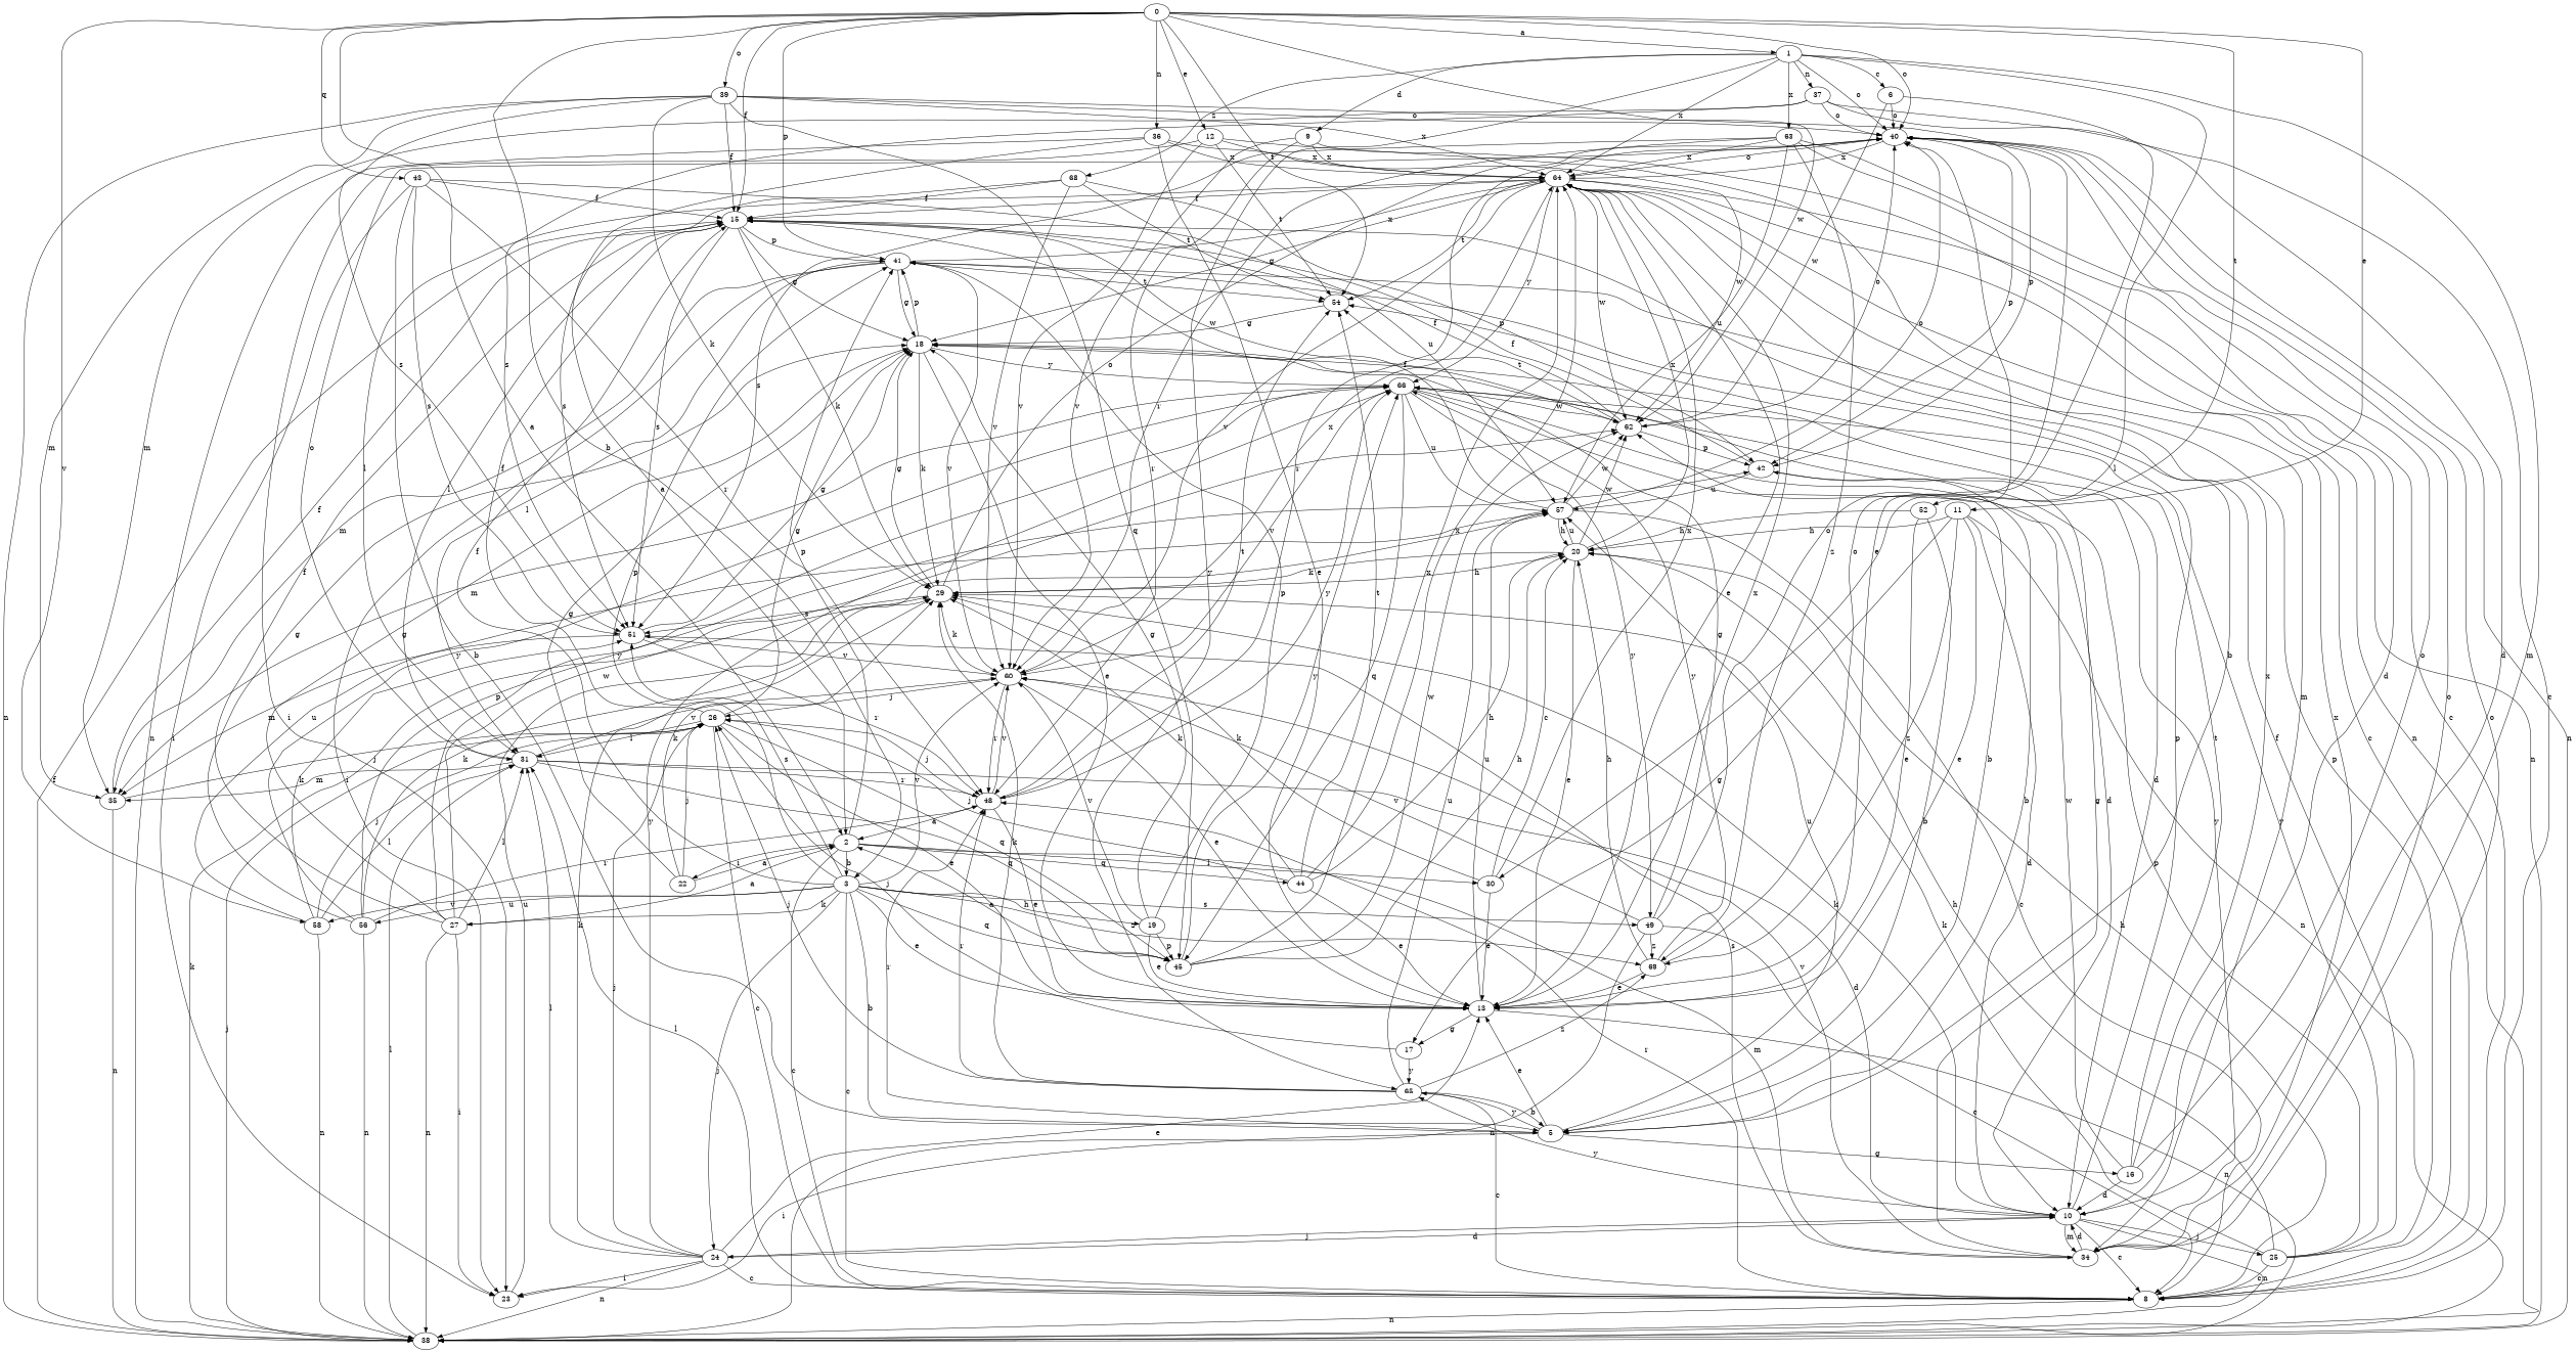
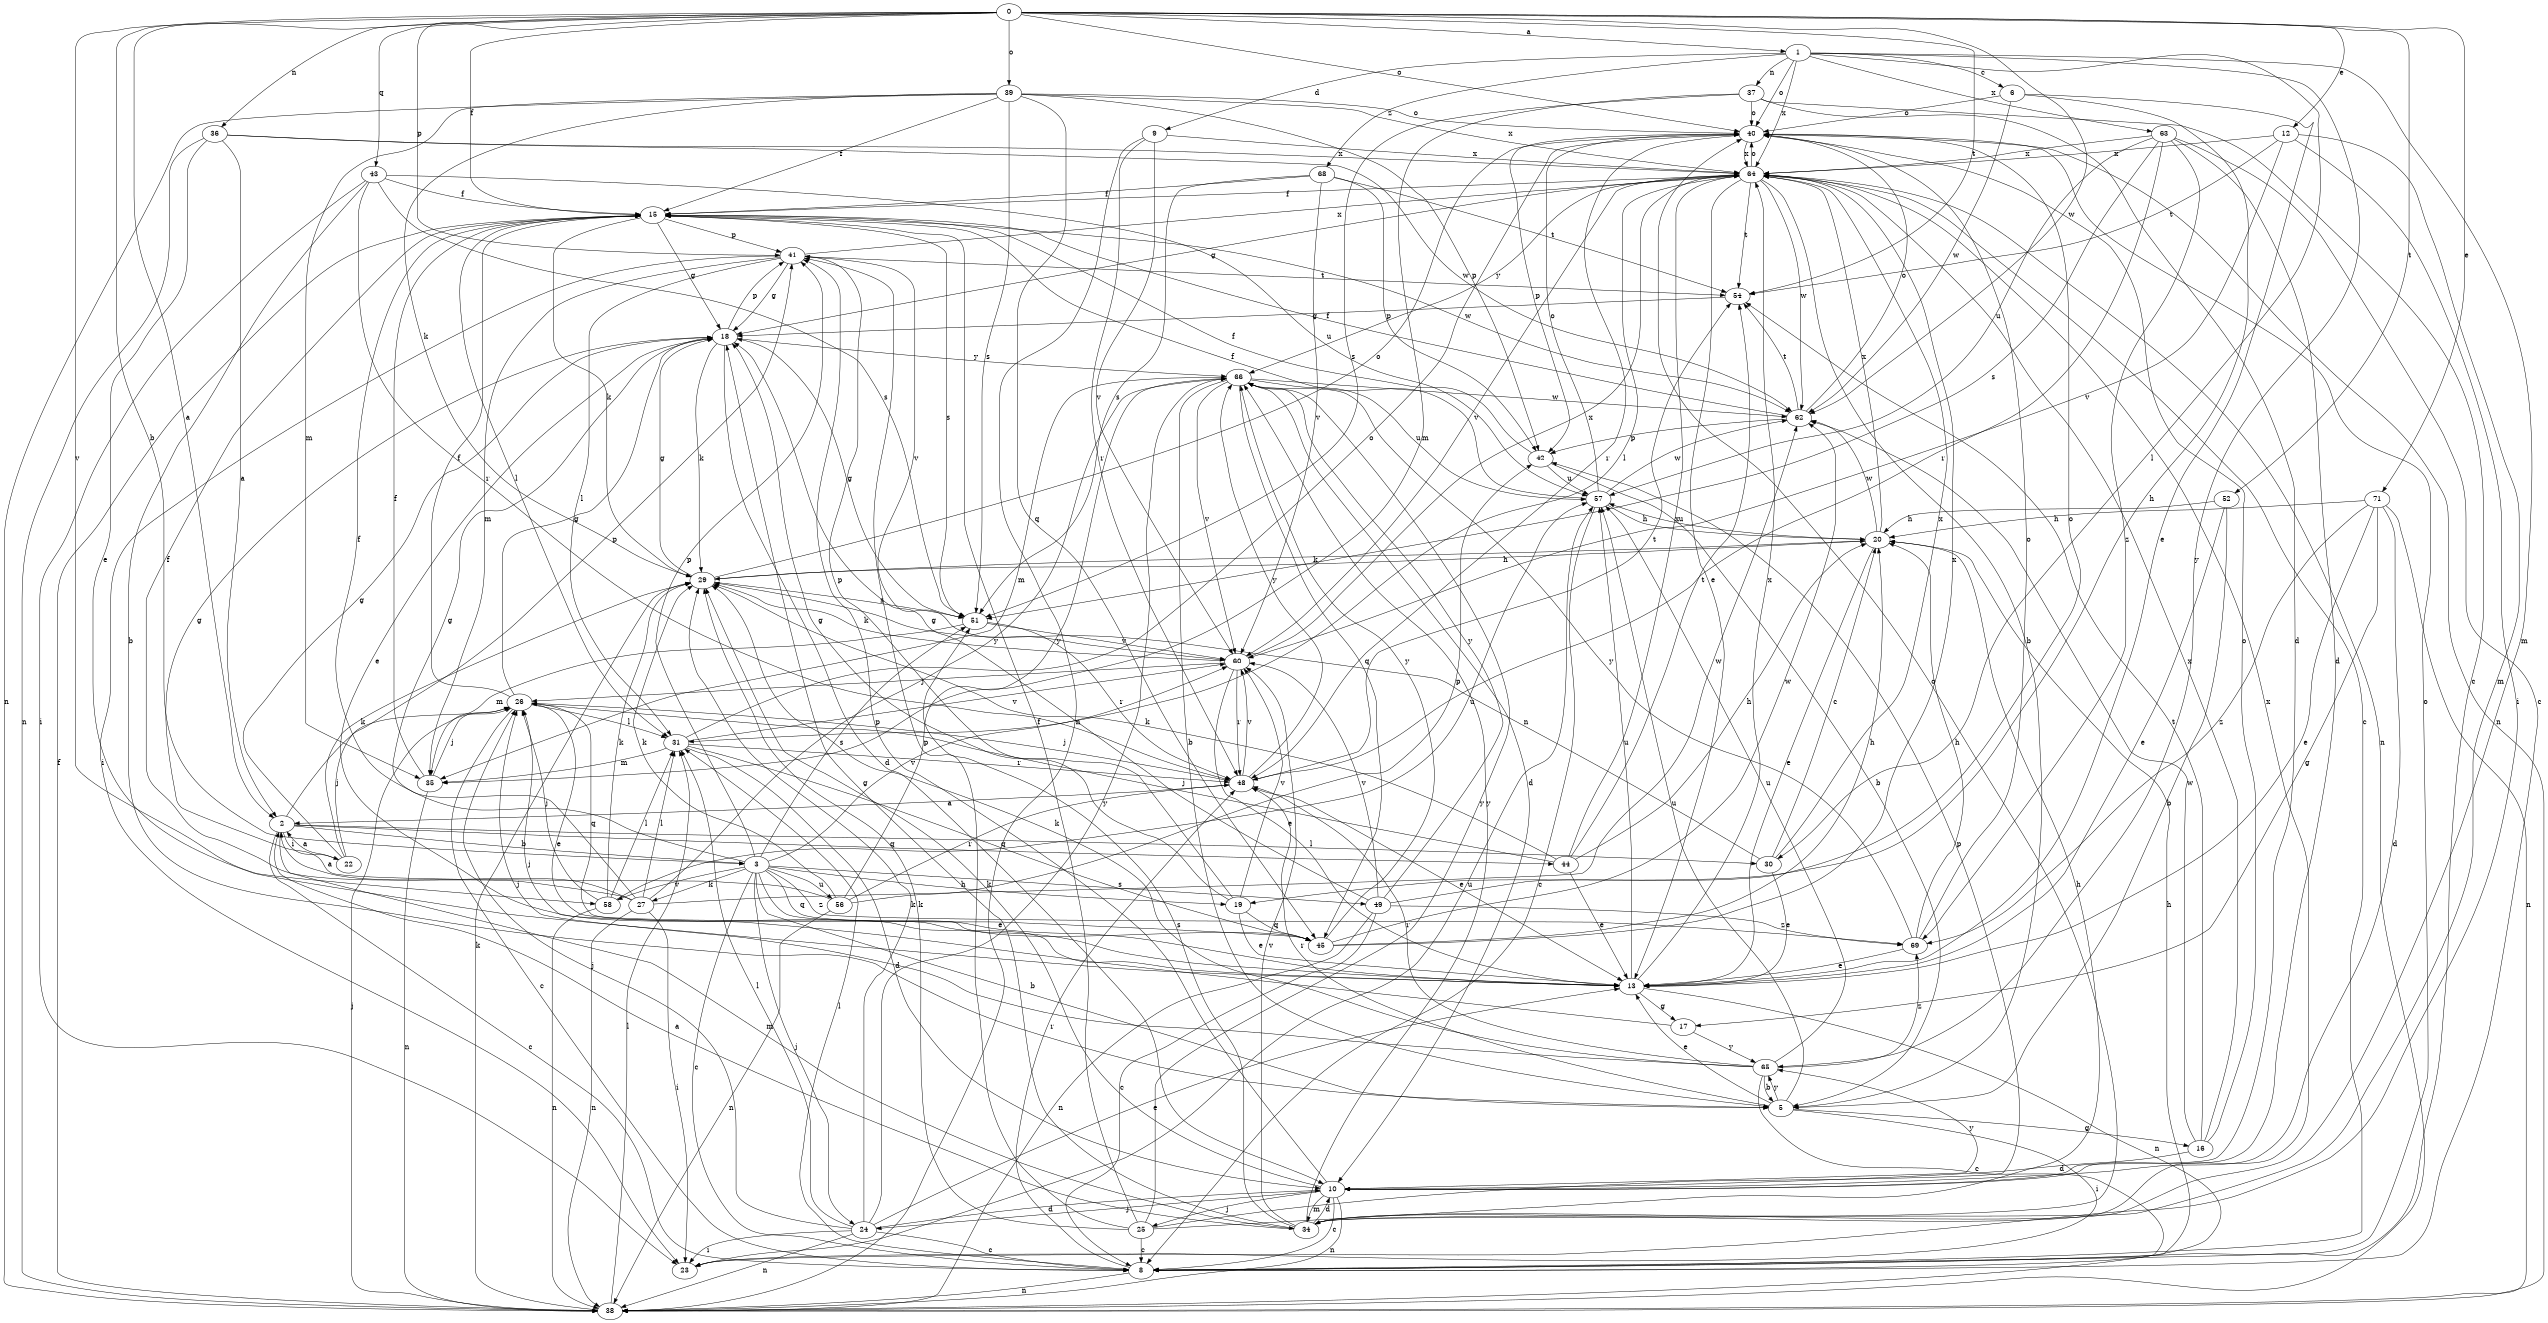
  strict digraph {
    0
    1
    2
    3
-   11
+   11 [label=71]
    12
    15
    36
    39
    40
    41
    43
    52
    54
    58
    62
    6
    9
    30
    34
    37
    63
    64
    65
    68
    8
    22
    44
    5
    13
    19
    24
    27
    45
    49
    51
    56
    60
    69
    20
    38
    10
    17
    23
    31
    29
    18
    42
    35
    48
    57
    26
    66
    16
    25
    0 -> 1 [label=a]
    0 -> 2 [label=a]
    0 -> 3 [label=b]
    0 -> 11 [label=e]
    0 -> 12 [label=e]
    0 -> 15 [label=f]
    0 -> 36 [label=n]
    0 -> 39 [label=o]
    0 -> 40 [label=o]
    0 -> 41 [label=p]
    0 -> 43 [label=q]
    0 -> 52 [label=t]
    0 -> 54 [label=t]
    0 -> 58 [label=v]
    0 -> 62 [label=w]
    1 -> 40 [label=o]
    1 -> 6 [label=c]
    1 -> 9 [label=d]
    1 -> 30 [label=l]
    1 -> 34 [label=m]
    1 -> 37 [label=n]
    1 -> 63 [label=x]
    1 -> 64 [label=x]
    1 -> 65 [label=y]
    1 -> 68 [label=z]
    2 -> 3 [label=b]
    2 -> 41 [label=p]
    2 -> 30 [label=l]
    2 -> 34 [label=m]
    2 -> 8 [label=c]
    2 -> 22 [label=i]
    2 -> 44 [label=q]
    3 -> 15 [label=f]
    3 -> 41 [label=p]
    3 -> 58 [label=v]
    3 -> 8 [label=c]
    3 -> 5 [label=b]
    3 -> 13 [label=e]
    3 -> 19 [label=h]
    3 -> 24 [label=j]
    3 -> 27 [label=k]
    3 -> 45 [label=q]
    3 -> 49 [label=s]
    3 -> 51 [label=s]
    3 -> 56 [label=u]
    3 -> 60 [label=v]
    3 -> 69 [label=z]
    11 -> 13 [label=e]
    11 -> 69 [label=z]
    11 -> 20 [label=h]
    11 -> 38 [label=n]
    11 -> 10 [label=d]
    11 -> 17 [label=g]
    12 -> 54 [label=t]
    12 -> 34 [label=m]
    12 -> 64 [label=x]
    12 -> 60 [label=v]
    12 -> 23 [label=i]
    15 -> 41 [label=p]
    15 -> 62 [label=w]
    15 -> 51 [label=s]
    15 -> 31 [label=l]
    15 -> 29 [label=k]
    15 -> 18 [label=g]
    36 -> 2 [label=a]
    36 -> 62 [label=w]
    36 -> 64 [label=x]
    36 -> 13 [label=e]
    36 -> 38 [label=n]
    39 -> 15 [label=f]
    39 -> 40 [label=o]
    39 -> 64 [label=x]
    39 -> 45 [label=q]
    39 -> 51 [label=s]
    39 -> 38 [label=n]
    39 -> 29 [label=k]
    39 -> 42 [label=p]
    39 -> 35 [label=m]
    40 -> 64 [label=x]
    40 -> 38 [label=n]
    40 -> 42 [label=p]
    40 -> 48 [label=r]
    41 -> 54 [label=t]
    41 -> 64 [label=x]
    41 -> 60 [label=v]
    41 -> 23 [label=i]
    41 -> 31 [label=l]
    41 -> 18 [label=g]
    41 -> 35 [label=m]
    43 -> 15 [label=f]
    43 -> 5 [label=b]
    43 -> 51 [label=s]
    43 -> 23 [label=i]
    43 -> 48 [label=r]
    43 -> 57 [label=u]
    52 -> 5 [label=b]
    52 -> 13 [label=e]
    52 -> 20 [label=h]
    54 -> 18 [label=g]
    58 -> 38 [label=n]
    58 -> 31 [label=l]
-   58 -> 51 [label=k]
+   58 -> 29 [label=k]
    58 -> 57 [label=u]
    58 -> 26 [label=j]
    62 -> 15 [label=f]
    62 -> 40 [label=o]
    62 -> 54 [label=t]
    62 -> 42 [label=p]
    6 -> 40 [label=o]
    6 -> 62 [label=w]
    6 -> 13 [label=e]
+   6 -> 19 [label=h]
    9 -> 64 [label=x]
    9 -> 60 [label=v]
    9 -> 38 [label=n]
    9 -> 48 [label=r]
    30 -> 64 [label=x]
    30 -> 13 [label=e]
    30 -> 20 [label=c]
-   30 -> 29 [label=k]
-   45 -> 2 [label=a]
+   30 -> 29 [label=n]
+   34 -> 2 [label=a]
    34 -> 40 [label=o]
    34 -> 64 [label=x]
    34 -> 51 [label=s]
    34 -> 60 [label=v]
    34 -> 10 [label=d]
    34 -> 18 [label=g]
    34 -> 66 [label=y]
    37 -> 40 [label=o]
    37 -> 8 [label=c]
    37 -> 51 [label=s]
    37 -> 10 [label=d]
    37 -> 35 [label=m]
    63 -> 64 [label=x]
    63 -> 8 [label=c]
    63 -> 51 [label=s]
    63 -> 69 [label=z]
    63 -> 10 [label=d]
-   63 -> 60 [label=r]
+   63 -> 48 [label=r]
    63 -> 57 [label=u]
    64 -> 15 [label=f]
    64 -> 40 [label=o]
    64 -> 54 [label=t]
    64 -> 62 [label=w]
    64 -> 8 [label=c]
    64 -> 5 [label=b]
    64 -> 13 [label=e]
    64 -> 60 [label=v]
    64 -> 38 [label=n]
    64 -> 31 [label=l]
    64 -> 18 [label=g]
    64 -> 66 [label=y]
    65 -> 8 [label=c]
    65 -> 5 [label=b]
    65 -> 69 [label=z]
    65 -> 29 [label=k]
    65 -> 48 [label=r]
    65 -> 57 [label=u]
    65 -> 26 [label=j]
    68 -> 15 [label=f]
    68 -> 54 [label=t]
    68 -> 51 [label=s]
    68 -> 60 [label=v]
    68 -> 42 [label=p]
    8 -> 40 [label=o]
    8 -> 20 [label=h]
    8 -> 38 [label=n]
    8 -> 31 [label=l]
    8 -> 48 [label=r]
    22 -> 2 [label=a]
    22 -> 29 [label=k]
    22 -> 18 [label=g]
    22 -> 26 [label=j]
    44 -> 54 [label=t]
    44 -> 64 [label=x]
    44 -> 13 [label=e]
    44 -> 20 [label=h]
    44 -> 29 [label=k]
    44 -> 26 [label=j]
    5 -> 65 [label=y]
    5 -> 13 [label=e]
    5 -> 23 [label=i]
    5 -> 48 [label=r]
    5 -> 57 [label=u]
    5 -> 16 [label=g]
    13 -> 64 [label=x]
    13 -> 38 [label=n]
    13 -> 17 [label=g]
    13 -> 57 [label=u]
    19 -> 41 [label=p]
    19 -> 13 [label=e]
-   19 -> 45 [label=p]
+   19 -> 45 [label=q]
    19 -> 60 [label=v]
    19 -> 18 [label=g]
    24 -> 8 [label=c]
    24 -> 13 [label=e]
    24 -> 38 [label=n]
    24 -> 10 [label=d]
    24 -> 23 [label=i]
    24 -> 31 [label=l]
    24 -> 29 [label=k]
    24 -> 26 [label=j]
    24 -> 66 [label=y]
    27 -> 2 [label=a]
    27 -> 15 [label=f]
    27 -> 62 [label=w]
    27 -> 38 [label=n]
    27 -> 23 [label=i]
    27 -> 31 [label=l]
    27 -> 18 [label=g]
    27 -> 66 [label=y]
    45 -> 62 [label=w]
    45 -> 64 [label=x]
    45 -> 20 [label=h]
    45 -> 66 [label=y]
    49 -> 40 [label=o]
    49 -> 8 [label=c]
    49 -> 60 [label=v]
    49 -> 69 [label=z]
    49 -> 38 [label=n]
    49 -> 18 [label=g]
-   66 -> 49 [label=y]
+   49 -> 66 [label=y]
    51 -> 60 [label=v]
    51 -> 18 [label=g]
    51 -> 35 [label=m]
    51 -> 48 [label=r]
    56 -> 38 [label=n]
    56 -> 29 [label=k]
    56 -> 18 [label=g]
    56 -> 42 [label=p]
    56 -> 48 [label=r]
    56 -> 66 [label=y]
    60 -> 64 [label=x]
    60 -> 13 [label=e]
    60 -> 29 [label=k]
    60 -> 48 [label=r]
    60 -> 26 [label=j]
    69 -> 40 [label=o]
    69 -> 13 [label=e]
    69 -> 20 [label=h]
    69 -> 66 [label=y]
    20 -> 62 [label=w]
    20 -> 64 [label=x]
    20 -> 13 [label=e]
    20 -> 29 [label=k]
    20 -> 57 [label=u]
    38 -> 15 [label=f]
    38 -> 31 [label=l]
    38 -> 29 [label=k]
    38 -> 26 [label=j]
    10 -> 41 [label=p]
    10 -> 34 [label=m]
    10 -> 65 [label=y]
    10 -> 8 [label=c]
    10 -> 24 [label=j]
    10 -> 38 [label=n]
    10 -> 29 [label=k]
    10 -> 25 [label=j]
    17 -> 65 [label=y]
    17 -> 26 [label=j]
    23 -> 57 [label=u]
    31 -> 40 [label=o]
    31 -> 45 [label=q]
    31 -> 60 [label=v]
    31 -> 10 [label=d]
    31 -> 35 [label=m]
    31 -> 48 [label=r]
    29 -> 40 [label=o]
    29 -> 51 [label=s]
    29 -> 20 [label=h]
    29 -> 18 [label=g]
    18 -> 41 [label=p]
    18 -> 13 [label=e]
    18 -> 10 [label=d]
    18 -> 29 [label=k]
    18 -> 66 [label=y]
    42 -> 15 [label=f]
    42 -> 5 [label=b]
    42 -> 57 [label=u]
    35 -> 15 [label=f]
    35 -> 38 [label=n]
    35 -> 26 [label=j]
    48 -> 2 [label=a]
    48 -> 54 [label=t]
    48 -> 13 [label=e]
    48 -> 60 [label=v]
    48 -> 26 [label=j]
    48 -> 66 [label=y]
    57 -> 15 [label=f]
    57 -> 40 [label=o]
    57 -> 62 [label=w]
    57 -> 8 [label=c]
    57 -> 20 [label=h]
    26 -> 15 [label=f]
    26 -> 8 [label=c]
    26 -> 13 [label=e]
    26 -> 45 [label=q]
    26 -> 31 [label=l]
    26 -> 18 [label=g]
    66 -> 62 [label=w]
    66 -> 5 [label=b]
    66 -> 45 [label=q]
    66 -> 60 [label=v]
    66 -> 10 [label=d]
    66 -> 35 [label=m]
    66 -> 57 [label=u]
    16 -> 40 [label=o]
    16 -> 54 [label=t]
    16 -> 62 [label=w]
    16 -> 64 [label=x]
    16 -> 10 [label=d]
    25 -> 15 [label=f]
    25 -> 41 [label=p]
    25 -> 8 [label=c]
    25 -> 20 [label=h]
    25 -> 29 [label=k]
    25 -> 42 [label=p]
    25 -> 66 [label=y]
  }
